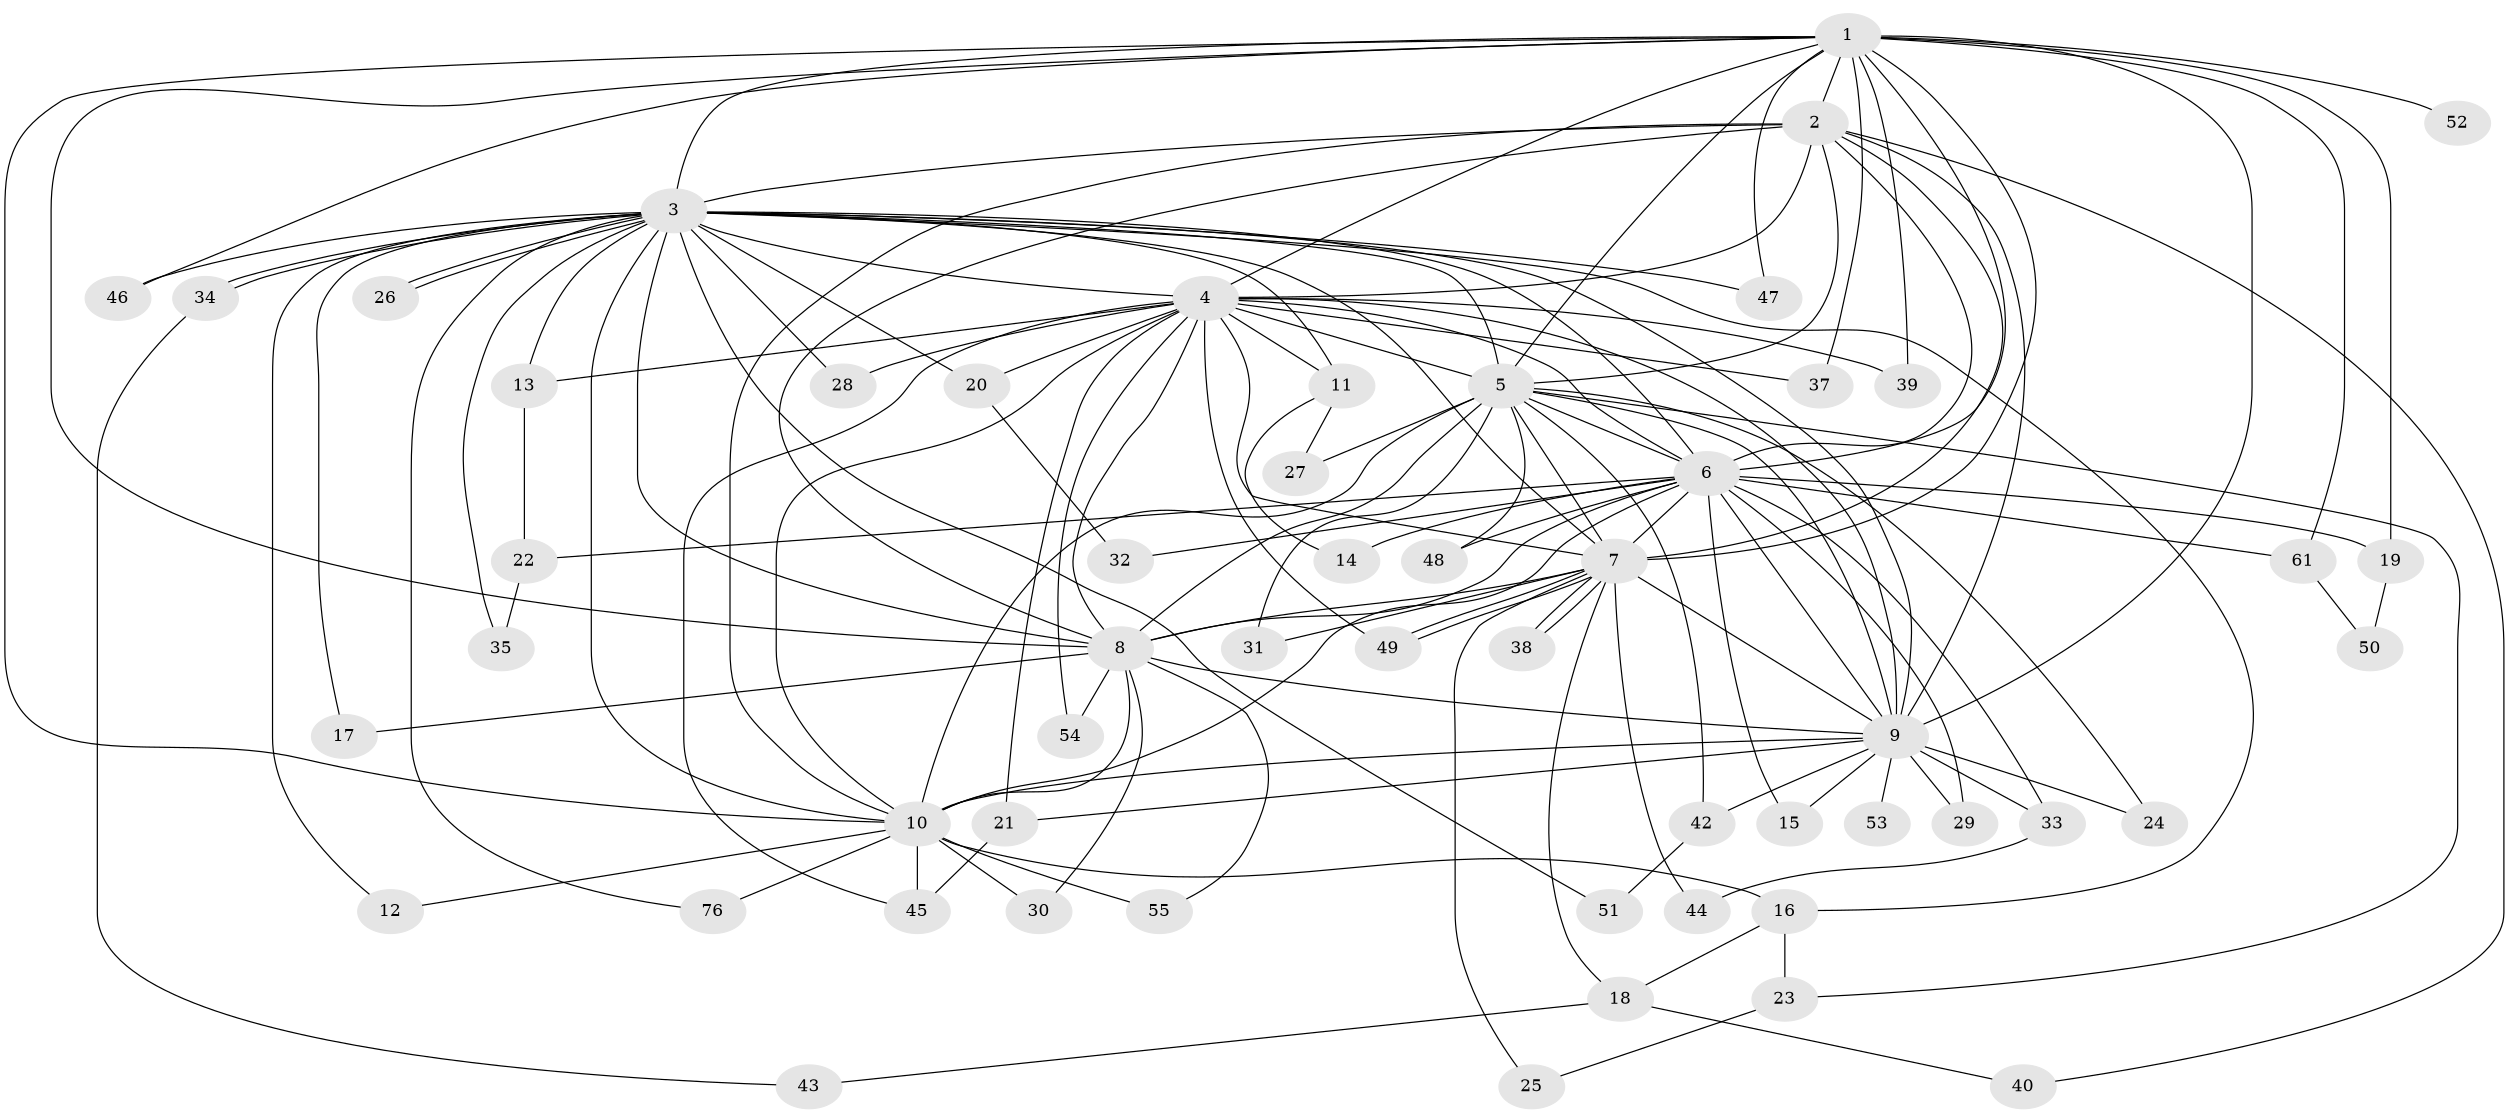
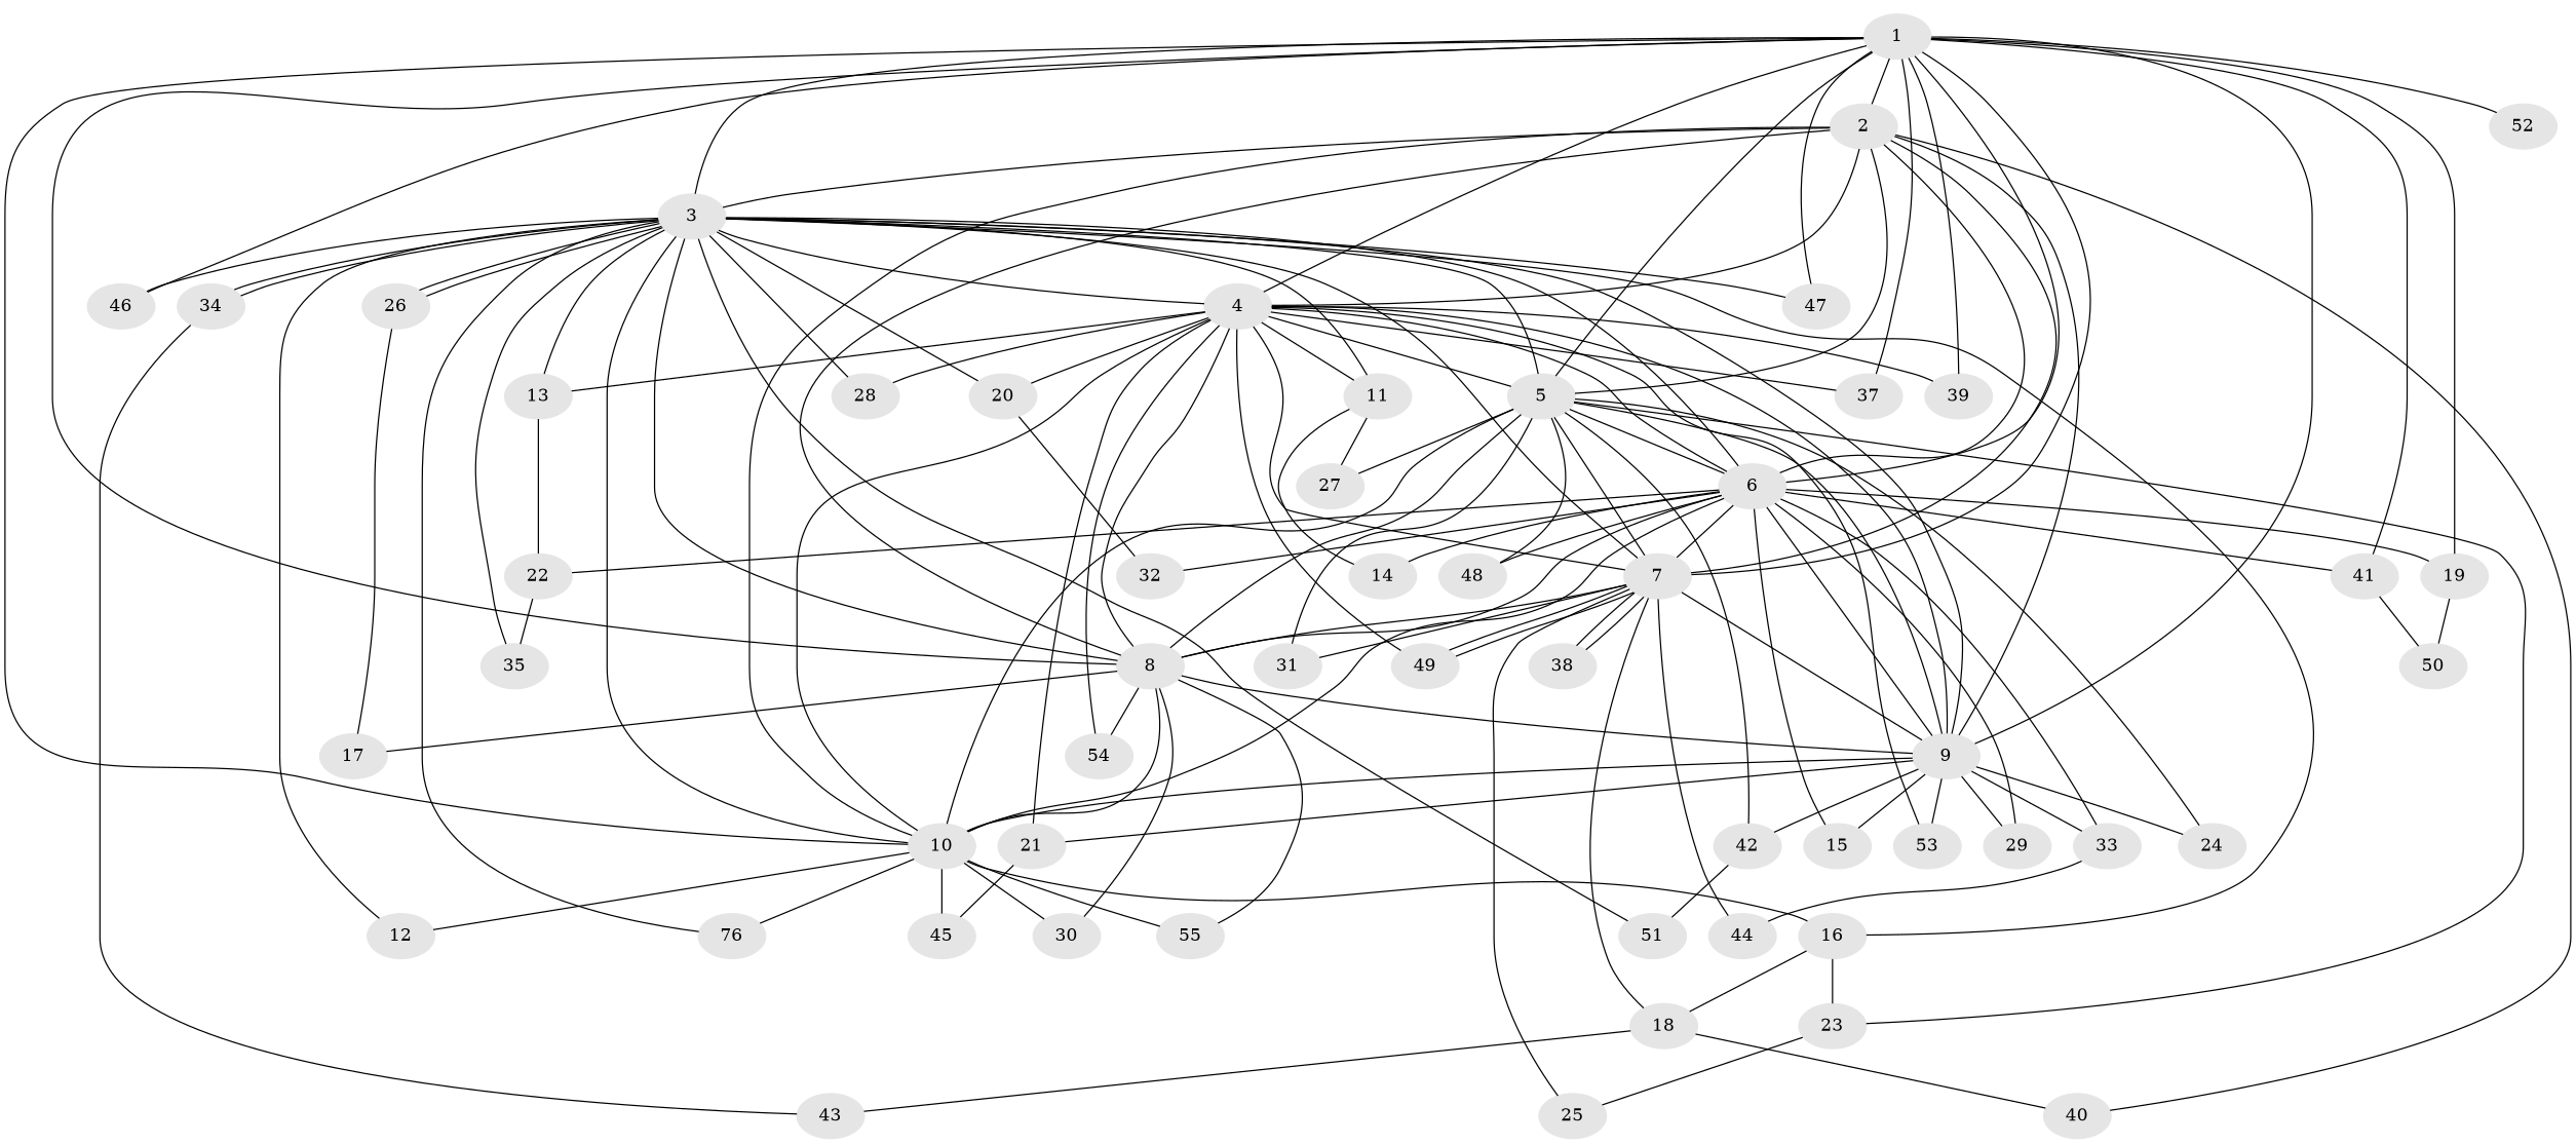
  graph {
    node [color=gray90 style=filled]
    1
    2
    3
    4
    5
    6
    7
    8
    9
    10
    19
    37
    39
-   41 [label=61]
+   41
    46
    47
    52
    40
    11
    12
    13
    16
    17
    20
    26
    28
    34
    35
    n29 [label=76]
    51
    21
    53
    54
    49
    23
    24
    27
    31
    42
    48
    14
    15
    22
    29
    32
    33
    18
    25
    38
    44
    30
    55
    45
    50
    43
    1 -- 2
    1 -- 3
    1 -- 4
    1 -- 5
    1 -- 6
    1 -- 7
    1 -- 8
    1 -- 9
    1 -- 10
    1 -- 19
    1 -- 37
    1 -- 39
    1 -- 41
    1 -- 46
    1 -- 47
    1 -- 52
    2 -- 3
    2 -- 4
    2 -- 5
    2 -- 6
    2 -- 7
    2 -- 8
    2 -- 9
    2 -- 10
    2 -- 40
    3 -- 4
    3 -- 5
    3 -- 6
    3 -- 7
    3 -- 8
    3 -- 9
    3 -- 10
    3 -- 46
    3 -- 47
    3 -- 11
    3 -- 12
    3 -- 13
    3 -- 16
-   3 -- 17
+   26 -- 17
    3 -- 20
    3 -- 26
    3 -- 26
    3 -- 28
    3 -- 34
    3 -- 34
    3 -- 35
    3 -- n29
    3 -- 51
    4 -- 5
    4 -- 6
    4 -- 7
    4 -- 8
    4 -- 9
    4 -- 10
    4 -- 37
    4 -- 39
    4 -- 11
    4 -- 13
    4 -- 20
    4 -- 28
    4 -- 21
-   4 -- 45
+   4 -- 53
    4 -- 54
    4 -- 49
    5 -- 6
    5 -- 7
    5 -- 8
    5 -- 9
    5 -- 10
    5 -- 23
    5 -- 24
    5 -- 27
    5 -- 31
    5 -- 42
    5 -- 48
    6 -- 7
    6 -- 8
    6 -- 9
    6 -- 10
    6 -- 19
    6 -- 41
    6 -- 48
    6 -- 14
    6 -- 15
    6 -- 22
    6 -- 29
    6 -- 32
    6 -- 33
    7 -- 8
    7 -- 9
    7 -- 49
    7 -- 49
    7 -- 31
    7 -- 18
    7 -- 25
    7 -- 38
    7 -- 38
    7 -- 44
    8 -- 9
    8 -- 10
    8 -- 17
    8 -- 54
    8 -- 30
    8 -- 55
    9 -- 10
    9 -- 21
    9 -- 53
    9 -- 24
    9 -- 42
    9 -- 15
    9 -- 29
    9 -- 33
    10 -- 12
    10 -- 16
    10 -- n29
    10 -- 30
    10 -- 55
    10 -- 45
    19 -- 50
    41 -- 50
    11 -- 27
    11 -- 14
    13 -- 22
    16 -- 23
    16 -- 18
    20 -- 32
    34 -- 43
    21 -- 45
    23 -- 25
    42 -- 51
    22 -- 35
    33 -- 44
    18 -- 40
    18 -- 43
  }
